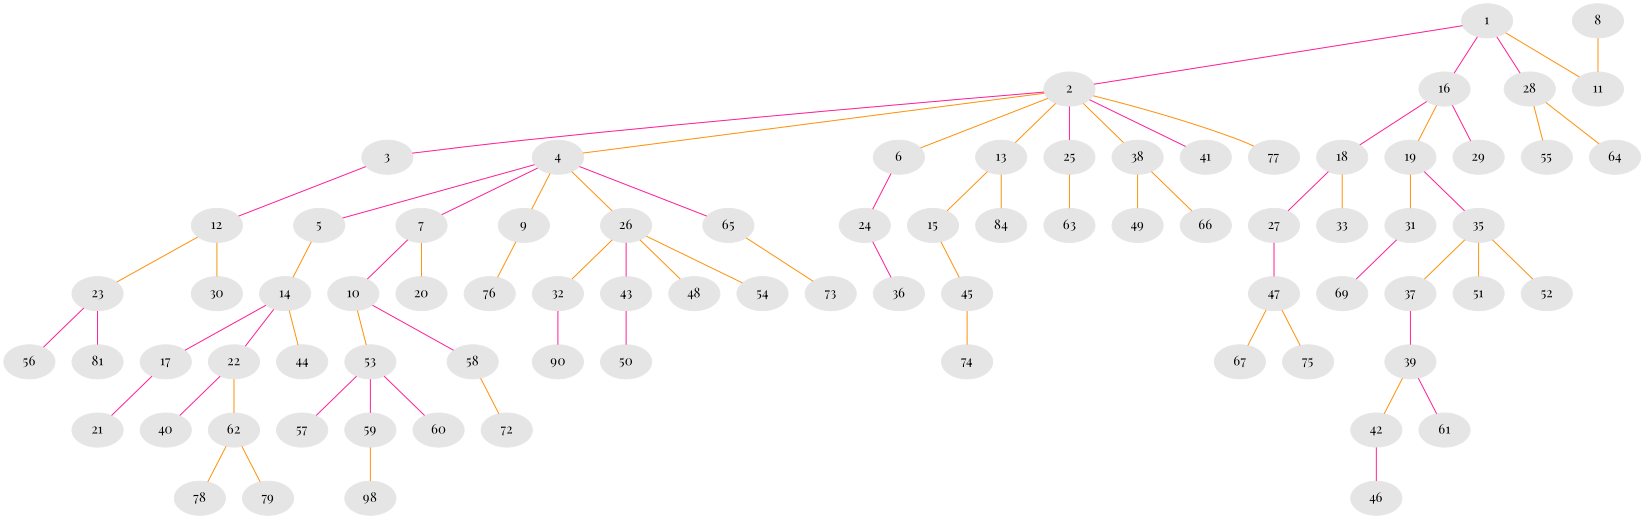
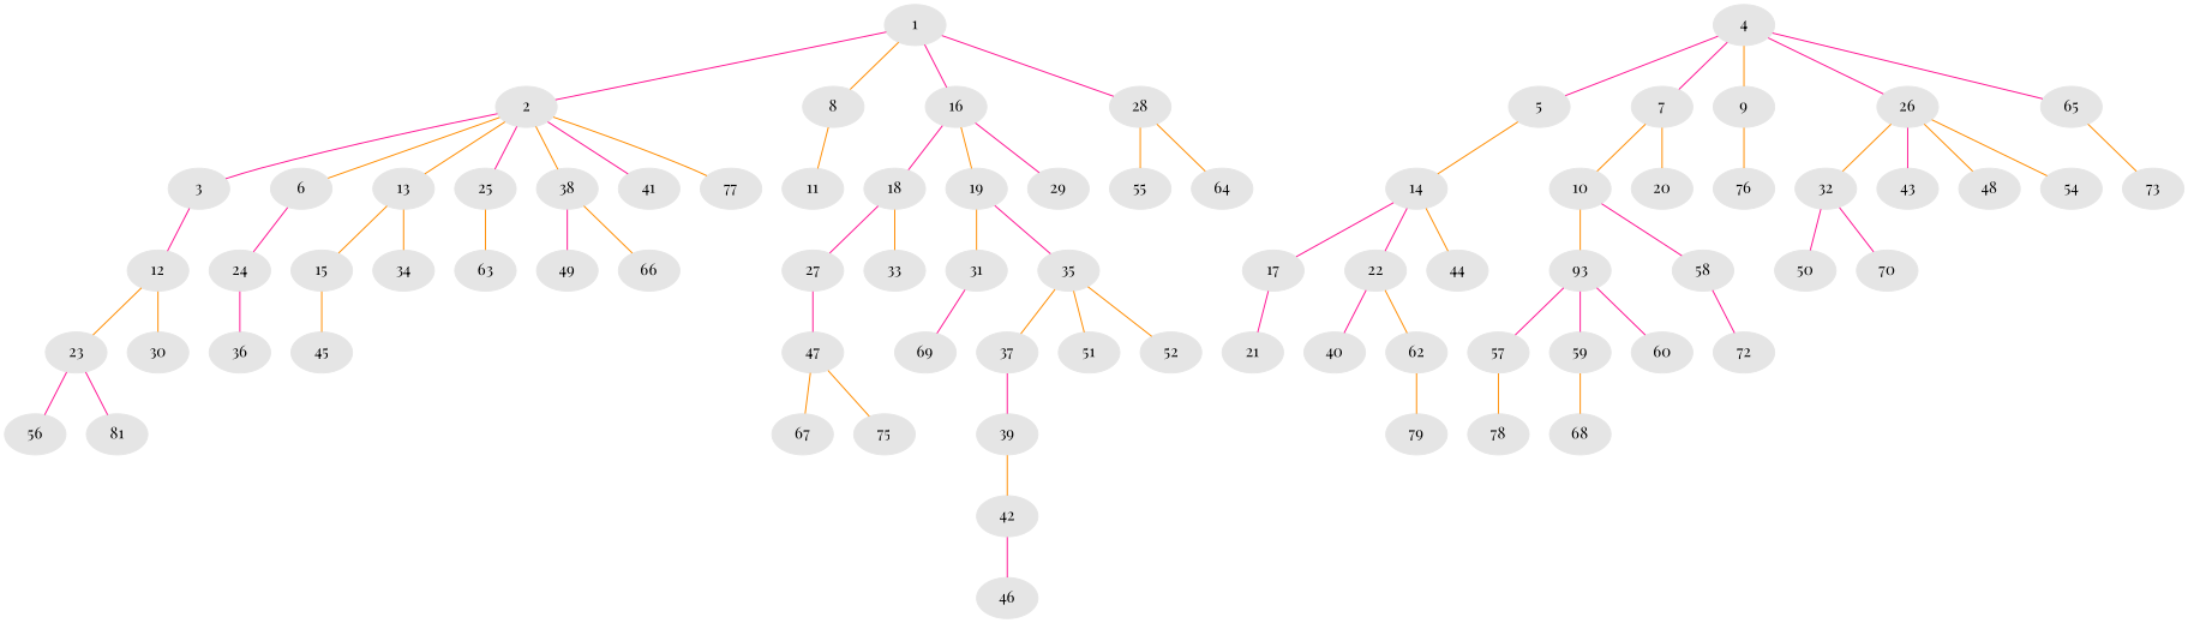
  graph {
    fontname="Playfair Display"
    node [color=gray90 fontname="Playfair Display" style=filled]
    edge [color=darkorange fontname="Playfair Display"]
    1
    2
    8
    16
    28
    3
    4
    6
    13
    25
    38
    41
    77
    11
    18
    19
    29
    55
    64
    12
    5
    7
    9
    26
    65
    24
    15
-   34 [label=84]
+   34
    63
    49
    66
    23
    30
    14
    10
    20
    76
    32
    43
    48
    54
    73
    17
    22
    44
    36
-   53
+   53 [label=93]
    58
    57
    59
    60
    72
    56
    n54 [label=81]
    45
    21
    40
    62
-   74
    27
    33
    31
    35
    47
    69
    37
    51
    52
    78
    79
    50
-   70 [label=90]
+   70
    67
    75
    39
    42
-   61
    46
-   68 [label=98]
+   68
    1 -- 2 [color=deeppink]
-   1 -- 11
+   1 -- 8
    1 -- 16 [color=deeppink]
    1 -- 28 [color=deeppink]
    2 -- 3 [color=deeppink]
-   2 -- 4
    2 -- 6
    2 -- 13
    2 -- 25 [color=deeppink]
    2 -- 38
    2 -- 41 [color=deeppink]
    2 -- 77
    8 -- 11
    16 -- 18 [color=deeppink]
    16 -- 19
    16 -- 29 [color=deeppink]
    28 -- 55
    28 -- 64
    3 -- 12 [color=deeppink]
    4 -- 5 [color=deeppink]
    4 -- 7 [color=deeppink]
    4 -- 9
-   4 -- 26
+   4 -- 26 [color=deeppink]
    4 -- 65 [color=deeppink]
    6 -- 24 [color=deeppink]
    13 -- 15
    13 -- 34
    25 -- 63
-   38 -- 49
+   38 -- 49 [color=deeppink]
    38 -- 66
    18 -- 27 [color=deeppink]
    18 -- 33
    19 -- 31
    19 -- 35 [color=deeppink]
    12 -- 23
    12 -- 30
    5 -- 14
-   7 -- 10 [color=deeppink]
+   7 -- 10
    7 -- 20
    9 -- 76
    26 -- 32
    26 -- 43 [color=deeppink]
    26 -- 48
    26 -- 54
    65 -- 73
    24 -- 36 [color=deeppink]
    15 -- 45
    23 -- 56 [color=deeppink]
    23 -- n54 [color=deeppink]
    14 -- 17 [color=deeppink]
    14 -- 22 [color=deeppink]
    14 -- 44
    10 -- 53
    10 -- 58 [color=deeppink]
-   43 -- 50 [color=deeppink]
+   32 -- 50 [color=deeppink]
    32 -- 70 [color=deeppink]
    17 -- 21 [color=deeppink]
    22 -- 40 [color=deeppink]
    22 -- 62
    53 -- 57 [color=deeppink]
    53 -- 59 [color=deeppink]
    53 -- 60 [color=deeppink]
-   58 -- 72
+   58 -- 72 [color=deeppink]
    59 -- 68
-   45 -- 74
-   62 -- 78
+   57 -- 78
    62 -- 79
    27 -- 47 [color=deeppink]
    31 -- 69 [color=deeppink]
    35 -- 37
    35 -- 51
    35 -- 52
    47 -- 67
    47 -- 75
    37 -- 39 [color=deeppink]
    39 -- 42
-   39 -- 61 [color=deeppink]
    42 -- 46 [color=deeppink]
  }
